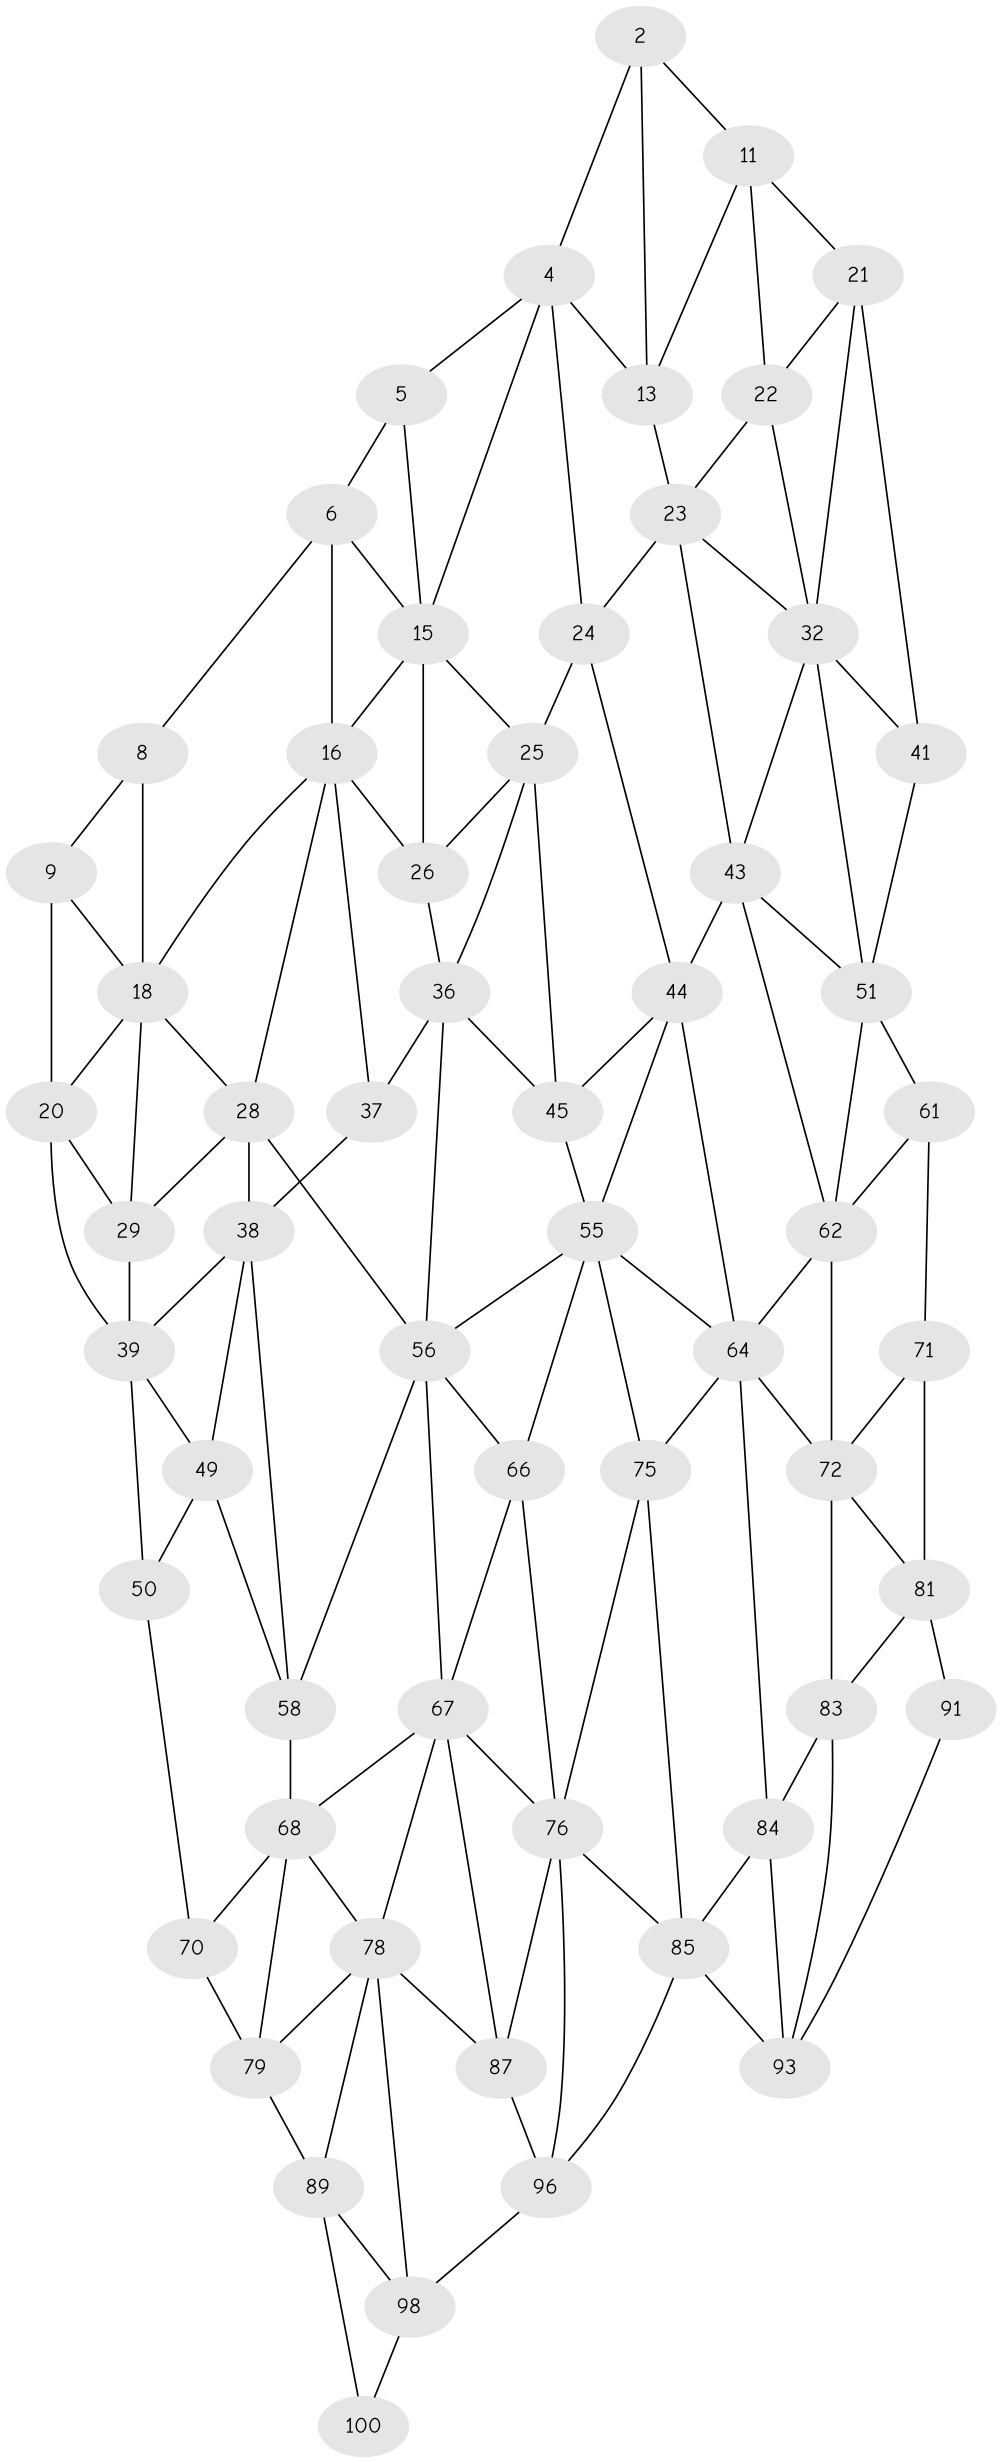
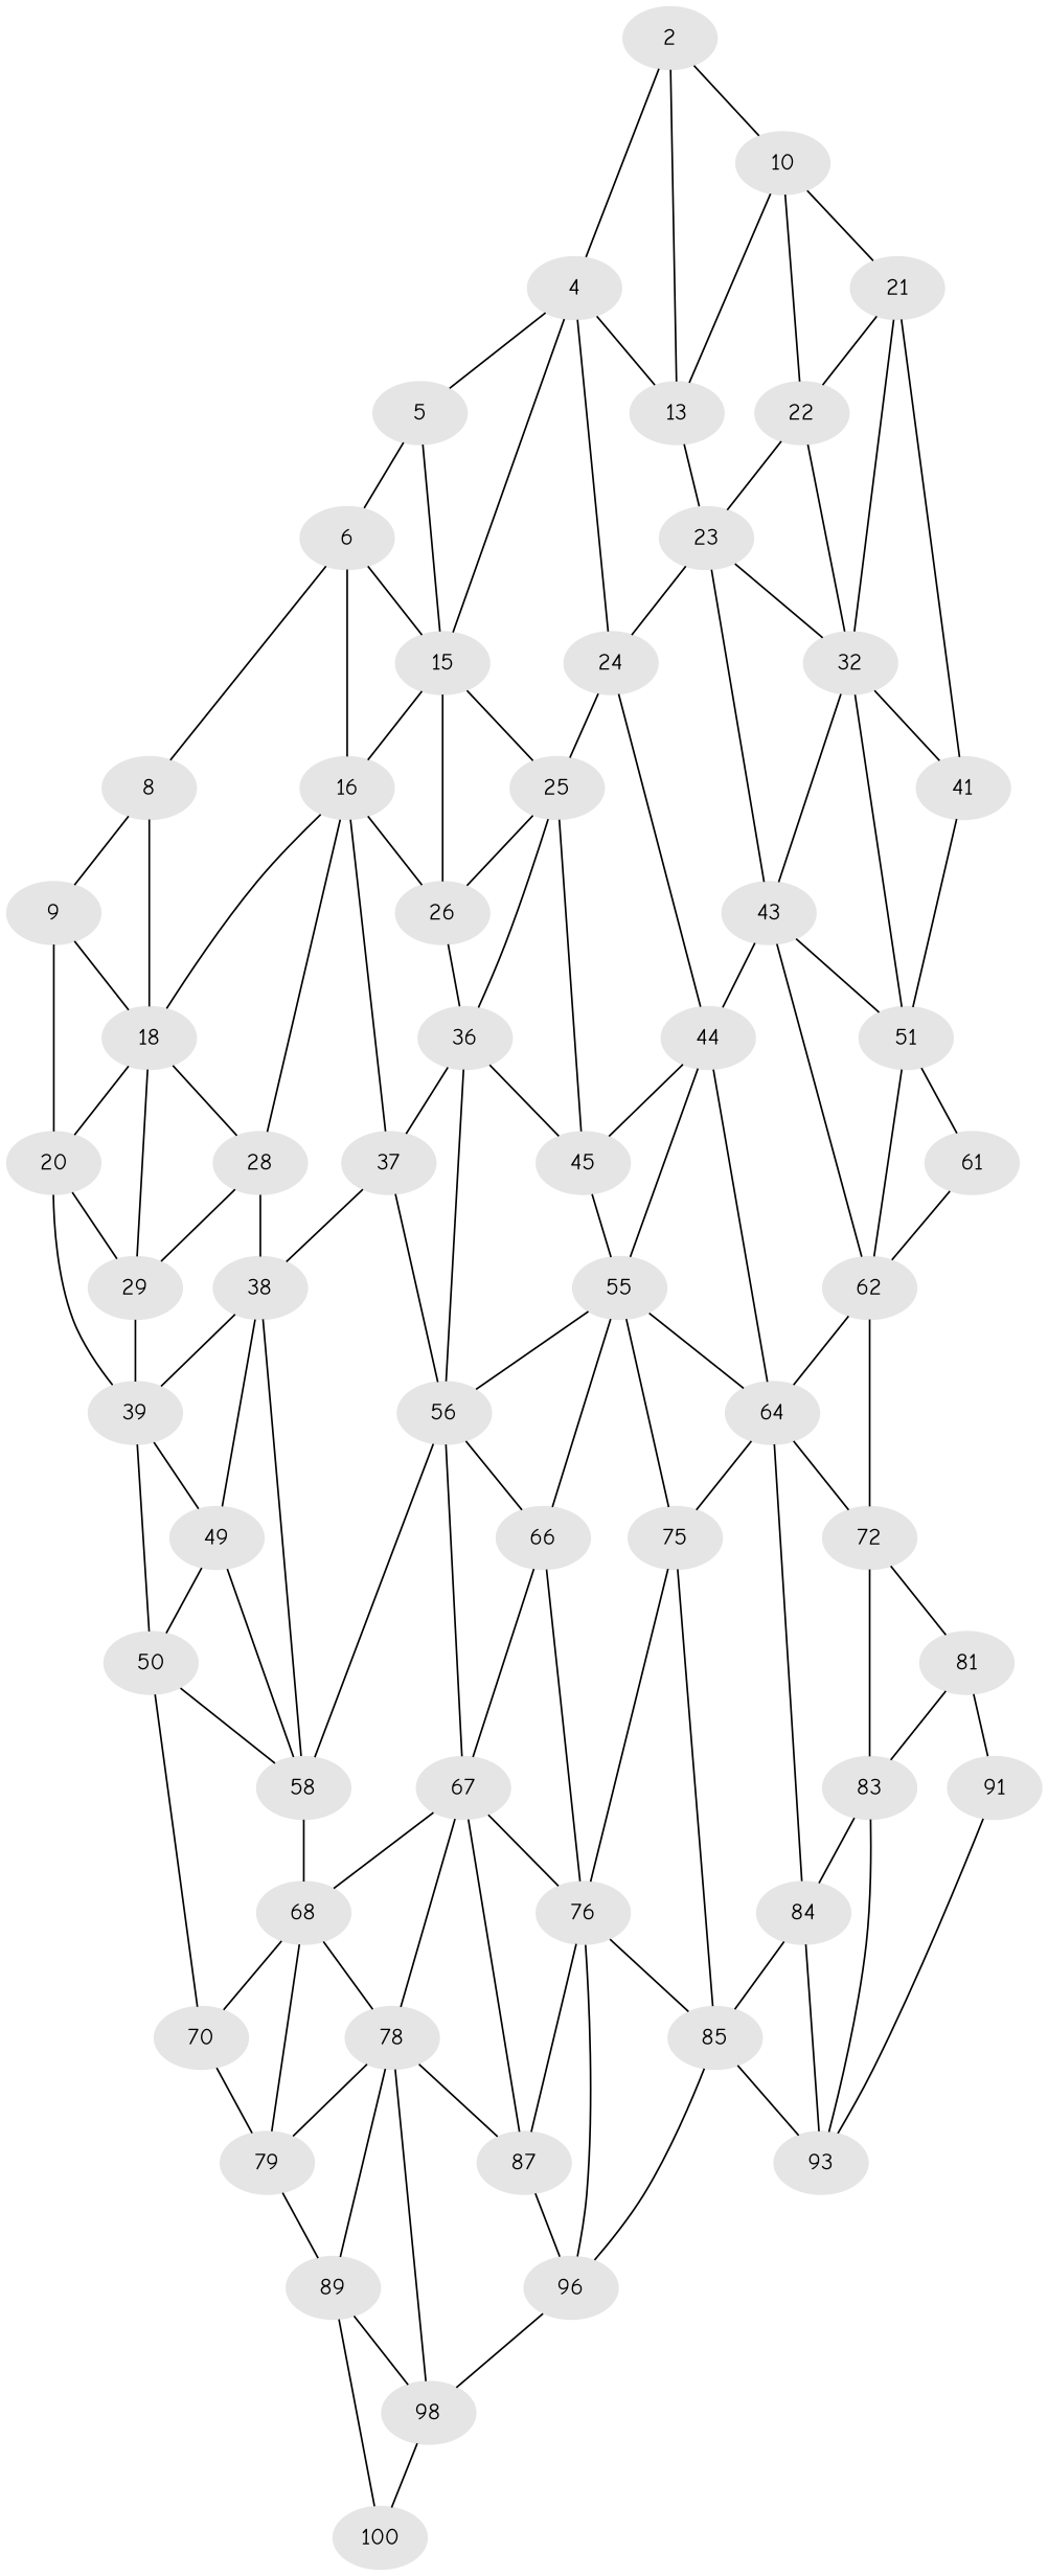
  graph {
    fontname="Comic Neue"
    node [color=gray90 fontname="Comic Neue" style=filled]
    edge [fontname="Comic Neue"]
    2 [super="+3"]
-   11 [super="+12"]
+   11 [super="+12" label=10]
    4 [super="+14"]
    13
    21 [super="+31"]
    22
    5
    15 [super="+16"]
    24 [super="+34"]
    23 [super="+33"]
    6 [super="+7"]
    n12 [label=16 super="+27"]
    25 [super="+35"]
    26
    44 [super="+54"]
    8
    9 [super="+10"]
    18 [super="+19"]
    28
    37 [super="+47"]
    20 [super="+30"]
    29
    39 [super="+40"]
    32 [super="+42"]
    41
    43 [super="+53"]
    36 [super="+46"]
    45
    38 [super="+48"]
    56 [super="+57"]
    49
    50 [super="+60"]
    51 [super="+52"]
    62 [super="+63"]
    55 [super="+65"]
    64 [super="+74"]
    58 [super="+59"]
    61
    66
    67 [super="+77"]
    68 [super="+69"]
    70
    72 [super="+73"]
    75
    84
    79 [super="+80"]
-   71
    76 [super="+86"]
    85 [super="+95"]
    78 [super="+88"]
    87
    81 [super="+82"]
    83
    93 [super="+94"]
    96 [super="+97"]
    89 [super="+90"]
    98 [super="+99"]
    91 [super="+92"]
    100
    2 -- 11
    2 -- 4
    2 -- 13
    11 -- 13
    11 -- 21
    11 -- 22
    4 -- 13
    4 -- 5
    4 -- 15
    4 -- 24
    13 -- 23
    21 -- 22
    21 -- 32
    21 -- 41
    22 -- 23
    22 -- 32
    5 -- 15
    5 -- 6
    15 -- n12
    15 -- 25
    15 -- 26
    24 -- 25 [weight=2]
    24 -- 44
    23 -- 24 [weight=2]
    23 -- 32
    23 -- 43
    6 -- 15
    6 -- n12
    6 -- 8
    n12 -- 26
    n12 -- 18
    n12 -- 28
    n12 -- 37
    25 -- 26
    25 -- 36
    25 -- 45
    26 -- 36
    44 -- 45
    44 -- 55
    44 -- 64
    8 -- 9
    8 -- 18
    9 -- 18
    9 -- 20
    18 -- 28
    18 -- 20
    18 -- 29
    28 -- 29
    28 -- 38
    37 -- 38 [weight=2]
-   28 -- 56
+   37 -- 56
    20 -- 29
    20 -- 39
    29 -- 39
    39 -- 49
    39 -- 50
    32 -- 41
    32 -- 43
    32 -- 51
    41 -- 51
    43 -- 44 [weight=2]
    43 -- 51
    43 -- 62
    36 -- 37 [weight=2]
    36 -- 45
    36 -- 56
    45 -- 55
    38 -- 39
    38 -- 49
    38 -- 58
    56 -- 58
    56 -- 66
    56 -- 67
    49 -- 50
    49 -- 58
+   50 -- 58
    50 -- 70
    51 -- 62
    51 -- 61
    62 -- 64
    62 -- 72 [weight=2]
    55 -- 56
    55 -- 64
    55 -- 66
    55 -- 75
    64 -- 72
    64 -- 75
    64 -- 84
    58 -- 68 [weight=2]
    61 -- 62
-   61 -- 71
    66 -- 67
    66 -- 76
    67 -- 68
    67 -- 76
    67 -- 78
    67 -- 87
    68 -- 70
    68 -- 79
    68 -- 78
    70 -- 79
    72 -- 81
    72 -- 83
    75 -- 76
    75 -- 85
    84 -- 85
    84 -- 93
    79 -- 89 [weight=2]
-   71 -- 72
-   71 -- 81
    76 -- 85
    76 -- 87
    76 -- 96
    85 -- 93
    85 -- 96
    78 -- 79
    78 -- 87
    78 -- 89
    78 -- 98
    87 -- 96
    81 -- 83
    81 -- 91 [weight=2]
    83 -- 84
    83 -- 93
    96 -- 98
    89 -- 98
    89 -- 100
    98 -- 100
    91 -- 93
  }
